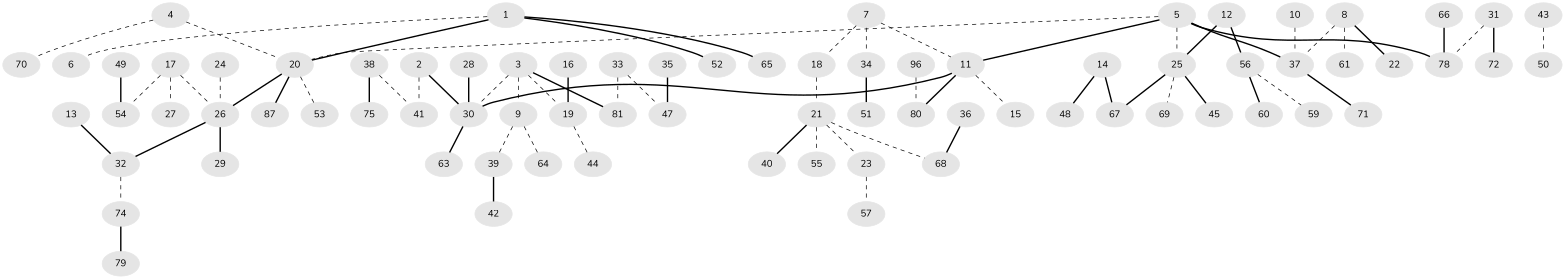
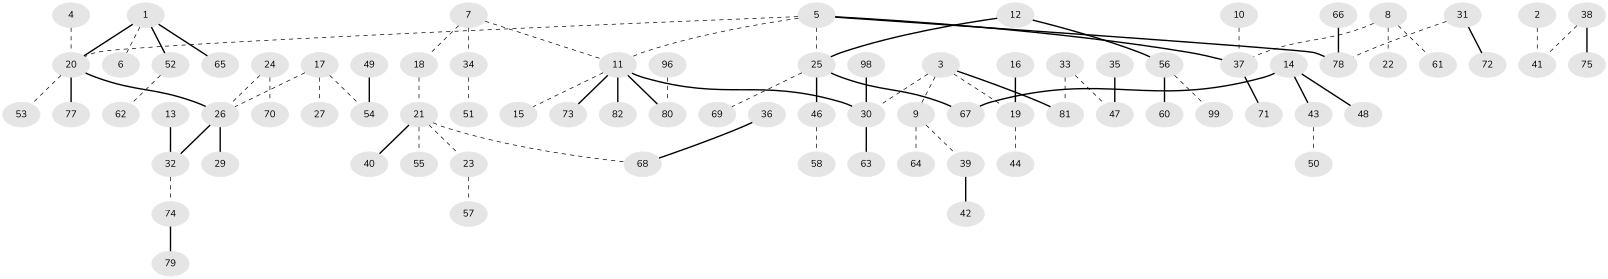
  graph {
    fontname=Nunito
    node [color=gray90 fontname=Nunito style=filled]
    edge [fontname=Nunito style=dashed weight=1.0]
    1
    6
    20
    52
    65
    26
    53
-   77 [label=87]
+   77
+   62
    2
    30
    41
    63
    3
    9
    19
    81
    39
    64
    44
    4
    70
    5
    11
    25
    37
    78
    15
+   73
    80
+   82
    67
-   45
+   45 [label=46]
    69
    71
    7
    18
    34
    21
    51
    8
    22
    61
    42
    10
    12
    56
-   59
+   59 [label=99]
    60
    13
    32
    74
    14
    43
    48
    50
    16
    17
    27
    54
    29
    23
    40
    55
    68
    57
    24
-   28
+   58
+   28 [label=98]
    31
    72
    79
    33
    47
    35
    36
    38
    75
    49
    66
    n81 [label=96]
    1 -- 6
    1 -- 20 [style=bold]
    1 -- 52 [style=bold]
    1 -- 65 [style=bold]
    20 -- 26 [style=bold]
    20 -- 53
    20 -- 77 [style=bold]
+   52 -- 62
    26 -- 32 [style=bold]
    26 -- 29 [style=bold]
-   2 -- 30 [style=bold]
    2 -- 41
    30 -- 63 [style=bold]
    3 -- 30
    3 -- 9
    3 -- 19
    3 -- 81 [style=bold]
    9 -- 39
    9 -- 64
    19 -- 44
    39 -- 42 [style=bold]
    4 -- 20
-   4 -- 70
+   24 -- 70
    5 -- 20
-   5 -- 11 [style=bold]
+   5 -- 11
    5 -- 25
    5 -- 37 [style=bold]
    5 -- 78 [style=bold]
    11 -- 30 [style=bold]
    11 -- 15
+   11 -- 73 [style=bold]
    11 -- 80 [style=bold]
+   11 -- 82 [style=bold]
    25 -- 67 [style=bold]
    25 -- 45 [style=bold]
    25 -- 69
    37 -- 71 [style=bold]
+   45 -- 58
    7 -- 11
    7 -- 18
    7 -- 34
    18 -- 21
-   34 -- 51 [style=bold]
+   34 -- 51
    21 -- 23
    21 -- 40 [style=bold]
    21 -- 55
    21 -- 68
    8 -- 37
-   8 -- 22 [style=bold]
+   8 -- 22
    8 -- 61
    10 -- 37
    12 -- 25 [style=bold]
    12 -- 56 [style=bold]
    56 -- 59
    56 -- 60 [style=bold]
    13 -- 32 [style=bold]
    32 -- 74
    74 -- 79 [style=bold]
    14 -- 67 [style=bold]
+   14 -- 43 [style=bold]
    14 -- 48 [style=bold]
    43 -- 50
    16 -- 19 [style=bold]
    17 -- 26
    17 -- 27
    17 -- 54
    23 -- 57
    24 -- 26
    28 -- 30 [style=bold]
    31 -- 78
    31 -- 72 [style=bold]
    33 -- 81
    33 -- 47
    35 -- 47 [style=bold]
    36 -- 68 [style=bold]
    38 -- 41
    38 -- 75 [style=bold]
    49 -- 54 [style=bold]
    66 -- 78 [style=bold]
    n81 -- 80
  }
